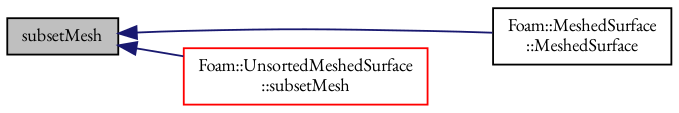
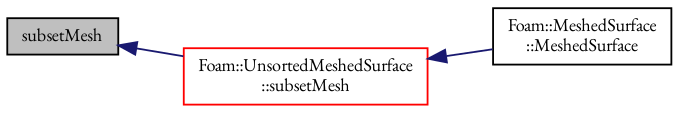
  digraph {
    fontname="EB Garamond"
    rankdir=LR
    node [color=black fontname="EB Garamond" fontsize=10 shape=record]
    edge [color=midnightblue dir=back fontname="EB Garamond" fontsize=10 labelfontname=FreeSans labelfontsize=10 style=solid]
    n1 [fillcolor=grey75 fontcolor=black height=0.2 label=subsetMesh style=filled width=0.4]
    n2 [height=0.2 label="Foam::MeshedSurface\l::MeshedSurface" width=0.4]
    n3 [color=red height=0.2 label="Foam::UnsortedMeshedSurface\l::subsetMesh" width=0.4]
-   n1 -> n2
+   n3 -> n2
    n1 -> n3
  }
